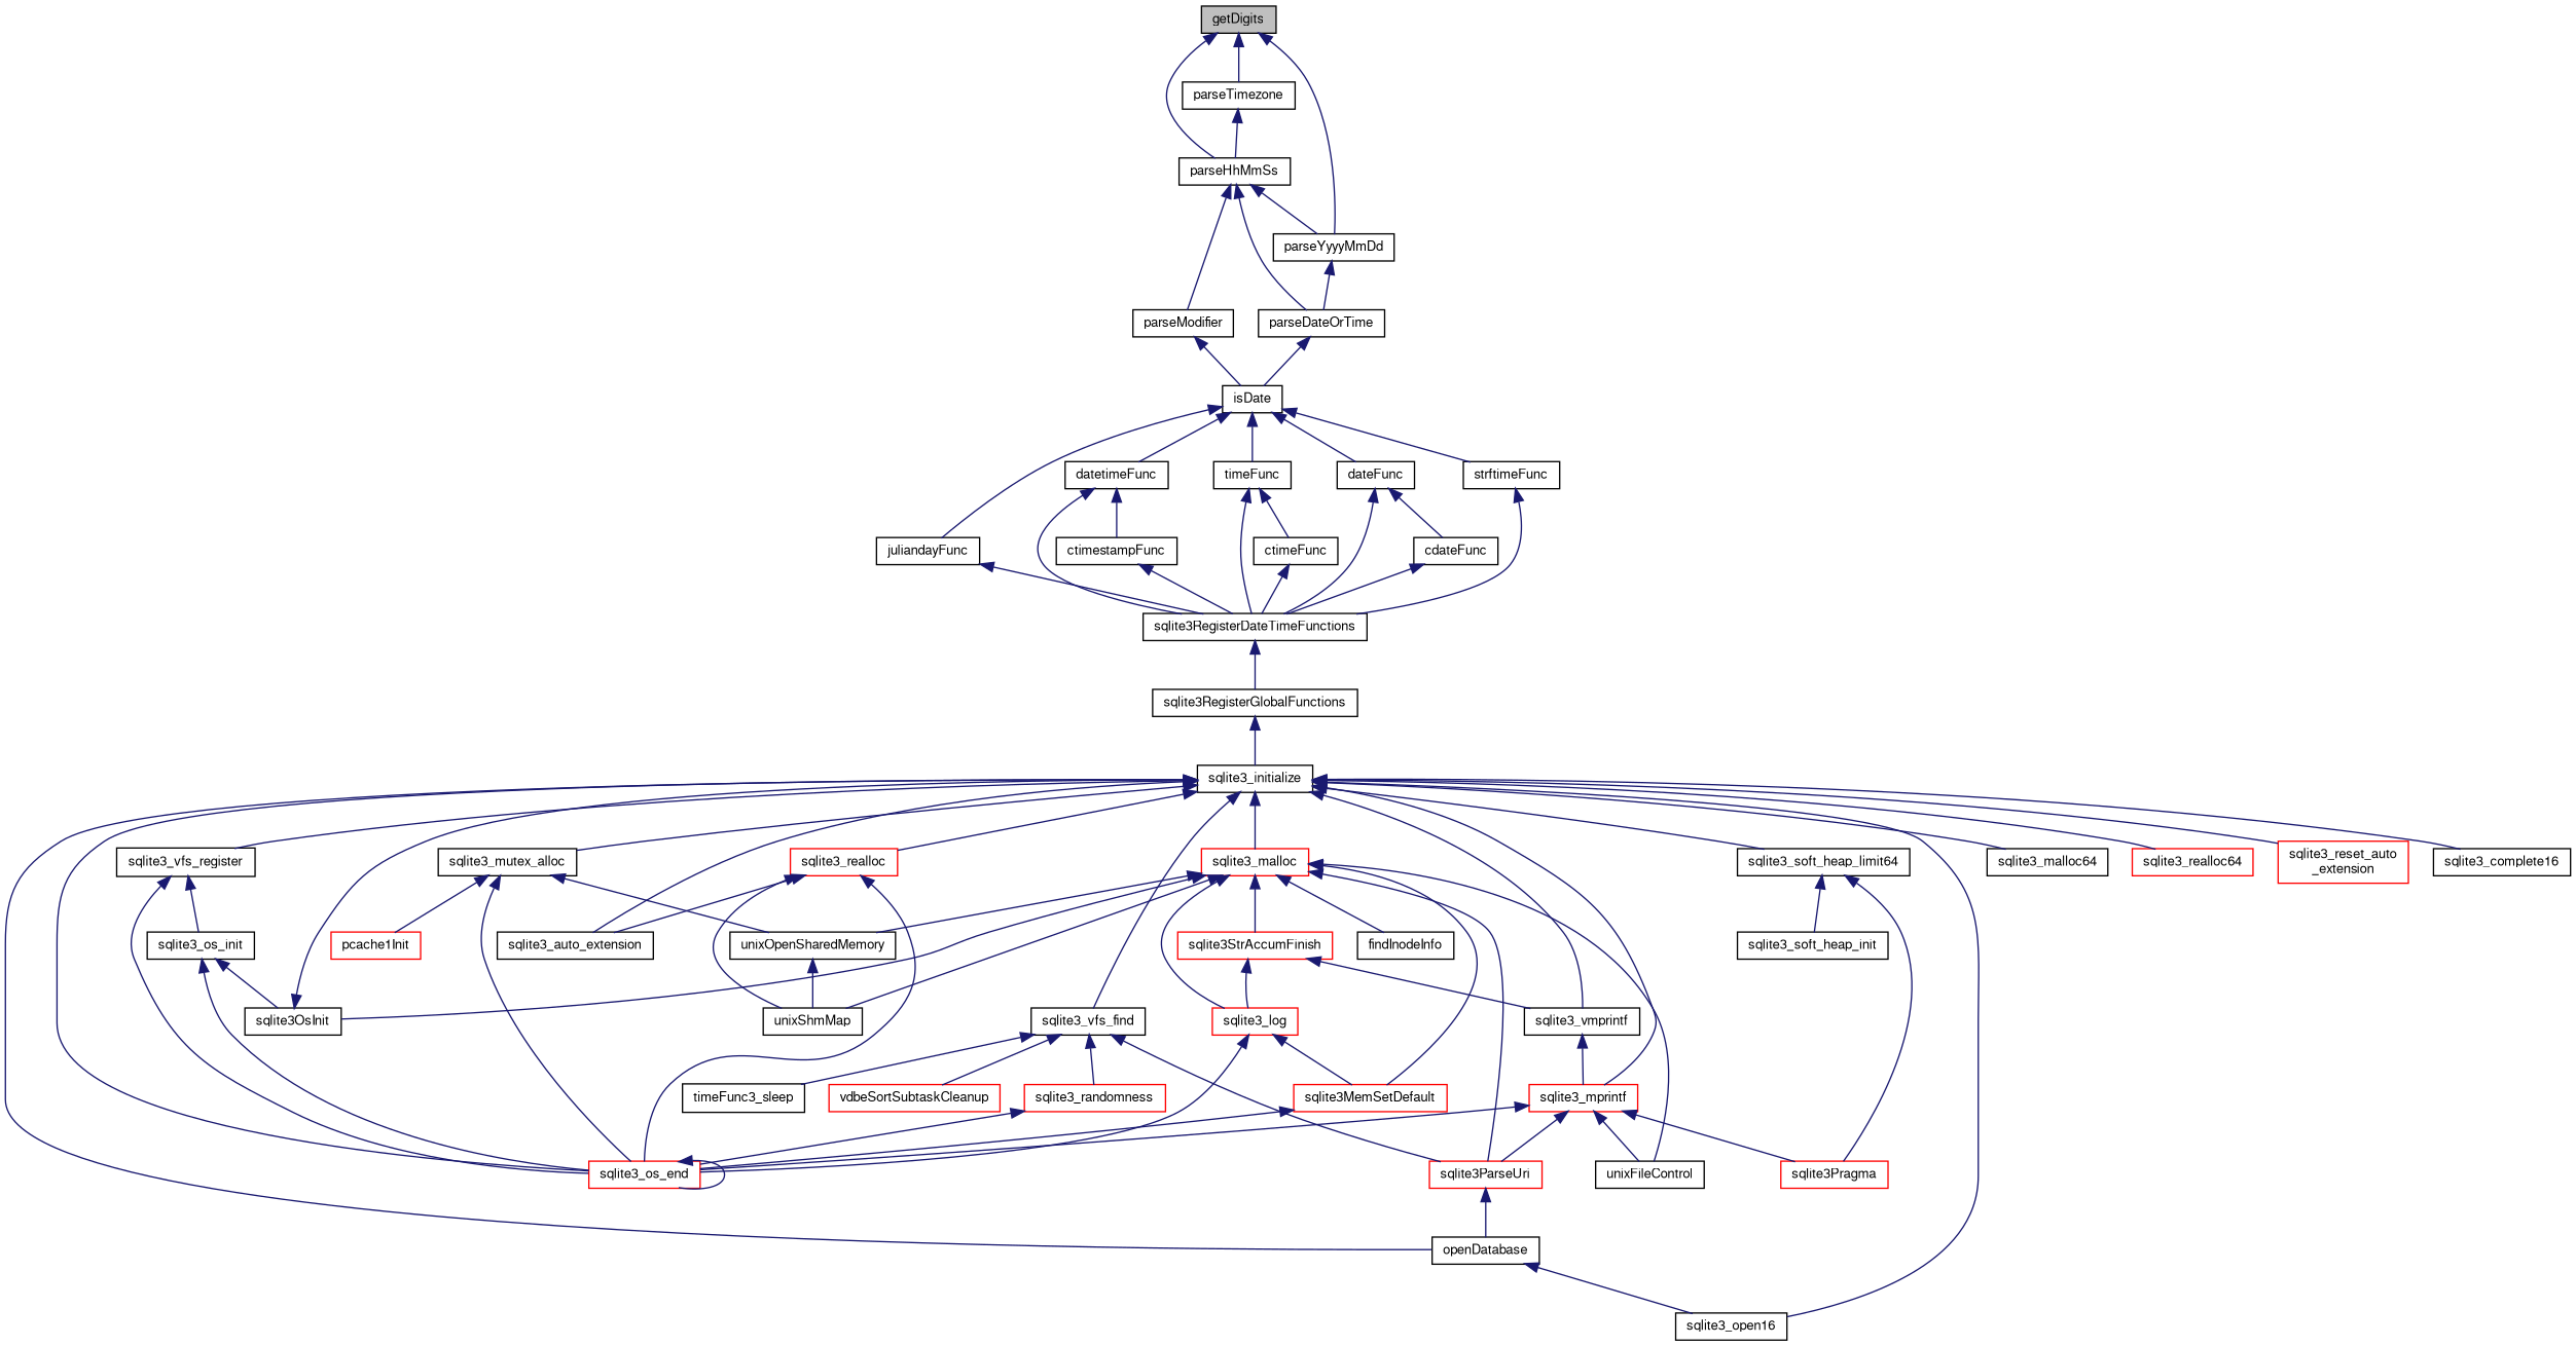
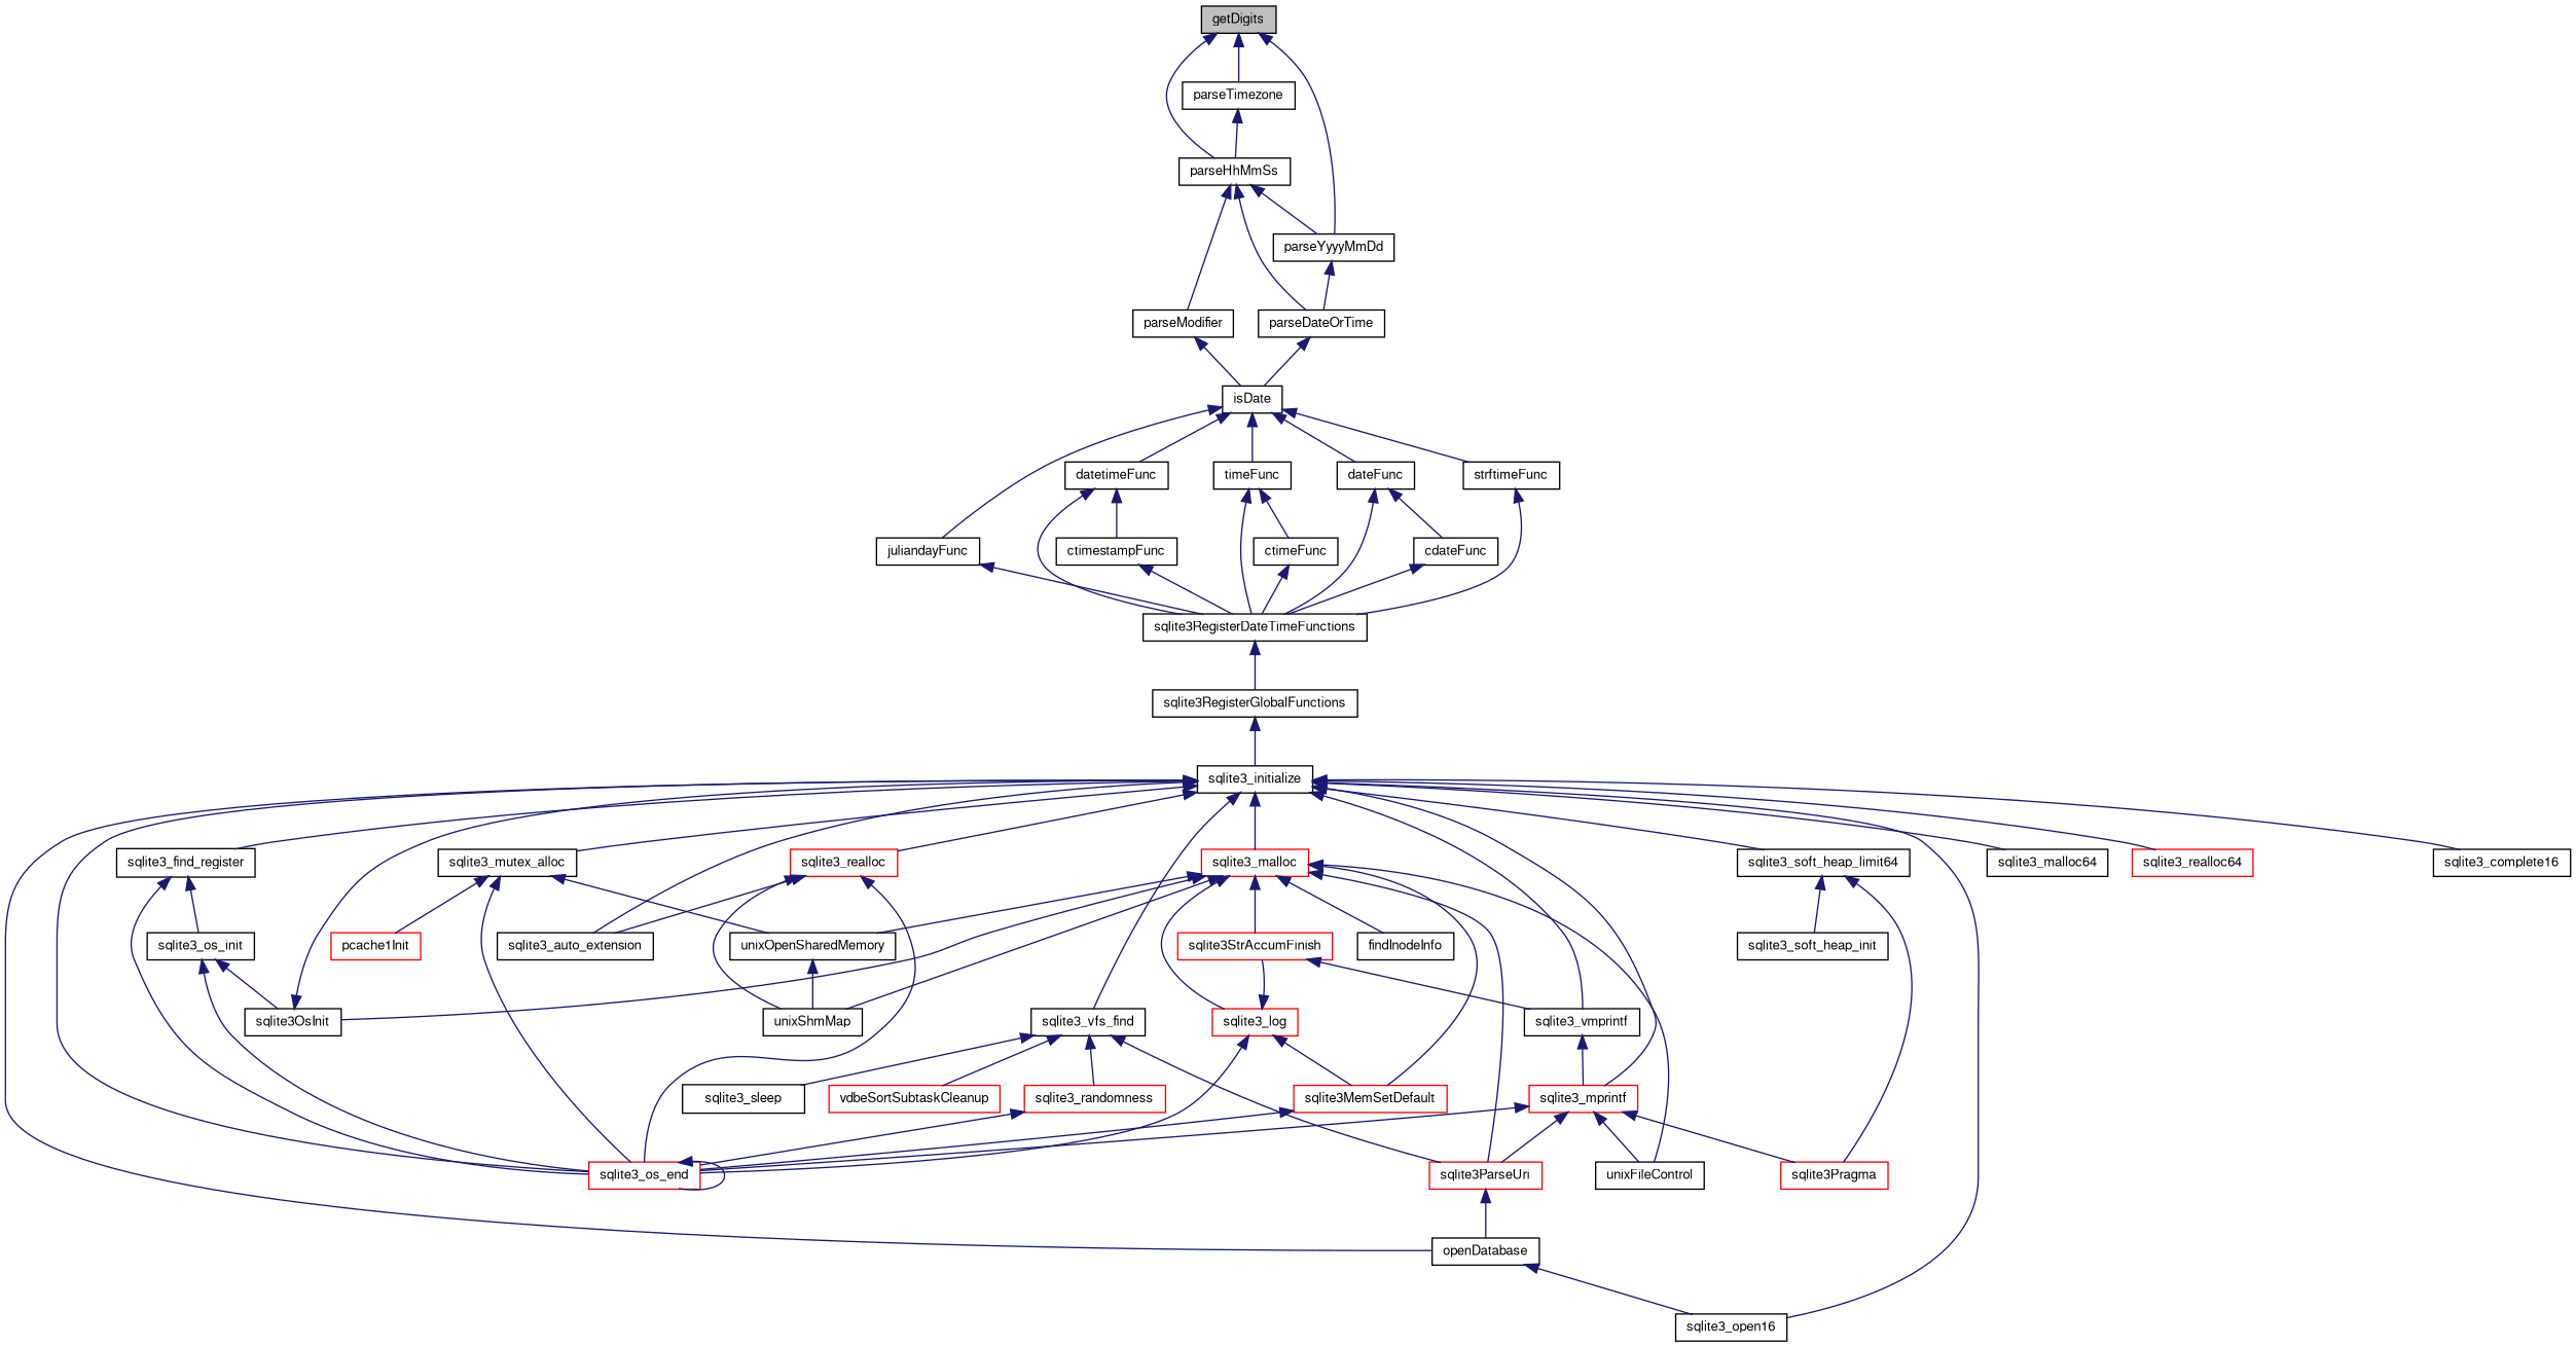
  digraph {
    rankdir=TB
    node [color=black fillcolor=white fontname=FreeSans fontsize=10 shape=record style=filled]
    edge [color=midnightblue dir=back fontname=FreeSans fontsize=10 labelfontname=FreeSans labelfontsize=10 style=solid]
    n1 [fillcolor=grey75 fontcolor=black height=0.2 label=getDigits width=0.4]
    n2 [height=0.2 label=parseTimezone width=0.4]
    n3 [height=0.2 label=parseHhMmSs width=0.4]
    n4 [height=0.2 label=parseYyyyMmDd width=0.4]
    n5 [height=0.2 label=parseDateOrTime width=0.4]
    n6 [height=0.2 label=parseModifier width=0.4]
    n7 [height=0.2 label=isDate width=0.4]
    n8 [height=0.2 label=juliandayFunc width=0.4]
    n9 [height=0.2 label=datetimeFunc width=0.4]
    n10 [height=0.2 label=timeFunc width=0.4]
    n11 [height=0.2 label=dateFunc width=0.4]
    n12 [height=0.2 label=strftimeFunc width=0.4]
    n13 [height=0.2 label=sqlite3RegisterDateTimeFunctions width=0.4]
    n14 [height=0.2 label=ctimestampFunc width=0.4]
    n15 [height=0.2 label=ctimeFunc width=0.4]
    n16 [height=0.2 label=cdateFunc width=0.4]
    n17 [height=0.2 label=sqlite3RegisterGlobalFunctions width=0.4]
    n18 [height=0.2 label=sqlite3_initialize width=0.4]
    n19 [height=0.2 label=sqlite3_vfs_find width=0.4]
    n20 [color=red height=0.2 label=sqlite3_os_end width=0.4]
    n21 [height=0.2 label=openDatabase width=0.4]
    n22 [height=0.2 label=sqlite3_open16 width=0.4]
-   n23 [height=0.2 label=sqlite3_vfs_register width=0.4]
+   n23 [height=0.2 label=sqlite3_find_register width=0.4]
    n24 [height=0.2 label=sqlite3_mutex_alloc width=0.4]
    n25 [height=0.2 label=sqlite3_soft_heap_limit64 width=0.4]
    n26 [color=red height=0.2 label=sqlite3_malloc width=0.4]
    n27 [height=0.2 label=sqlite3_vmprintf width=0.4]
    n28 [color=red height=0.2 label=sqlite3_mprintf width=0.4]
    n29 [height=0.2 label=sqlite3_malloc64 width=0.4]
    n30 [color=red height=0.2 label=sqlite3_realloc width=0.4]
    n31 [height=0.2 label=sqlite3_auto_extension width=0.4]
    n32 [color=red height=0.2 label=sqlite3_realloc64 width=0.4]
-   n33 [color=red height=0.2 label="sqlite3_reset_auto\l_extension" width=0.4]
    n34 [height=0.2 label=sqlite3_complete16 width=0.4]
    n35 [color=red height=0.2 label=sqlite3_randomness width=0.4]
    n36 [color=red height=0.2 label=vdbeSortSubtaskCleanup width=0.4]
    n37 [color=red height=0.2 label=sqlite3ParseUri width=0.4]
-   n38 [height=0.2 label=timeFunc3_sleep width=0.4]
+   n38 [height=0.2 label=sqlite3_sleep width=0.4]
    n39 [height=0.2 label=sqlite3_os_init width=0.4]
    n40 [height=0.2 label=unixOpenSharedMemory width=0.4]
    n41 [color=red height=0.2 label=pcache1Init width=0.4]
    n42 [height=0.2 label=sqlite3_soft_heap_init width=0.4]
    n43 [color=red height=0.2 label=sqlite3Pragma width=0.4]
    n44 [height=0.2 label=sqlite3OsInit width=0.4]
    n45 [height=0.2 label=unixShmMap width=0.4]
    n46 [color=red height=0.2 label=sqlite3MemSetDefault width=0.4]
    n47 [color=red height=0.2 label=sqlite3StrAccumFinish width=0.4]
    n48 [height=0.2 label=unixFileControl width=0.4]
    n49 [color=red height=0.2 label=sqlite3_log width=0.4]
    n50 [height=0.2 label=findInodeInfo width=0.4]
    n1 -> n2
    n1 -> n3
    n1 -> n4
    n2 -> n3
    n3 -> n4
    n3 -> n5
    n3 -> n6
    n4 -> n5
    n5 -> n7
    n6 -> n7
    n7 -> n8
    n7 -> n9
    n7 -> n10
    n7 -> n11
    n7 -> n12
    n8 -> n13
    n9 -> n13
    n9 -> n14
    n10 -> n13
    n10 -> n15
    n11 -> n13
    n11 -> n16
    n12 -> n13
    n13 -> n17
    n14 -> n13
    n15 -> n13
    n16 -> n13
    n17 -> n18
    n18 -> n19
    n18 -> n20
    n18 -> n21
    n18 -> n22
    n18 -> n23
    n18 -> n24
    n18 -> n25
    n18 -> n26
    n18 -> n27
    n18 -> n28
    n18 -> n29
    n18 -> n30
    n18 -> n31
    n18 -> n32
-   n18 -> n33
    n18 -> n34
    n19 -> n35
    n19 -> n36
    n19 -> n37
    n19 -> n38
    n20 -> n20
    n21 -> n22
    n23 -> n20
    n23 -> n39
    n24 -> n20
    n24 -> n40
    n24 -> n41
    n25 -> n42
    n25 -> n43
    n26 -> n37
    n26 -> n40
    n26 -> n44
    n26 -> n45
    n26 -> n46
    n26 -> n47
    n26 -> n48
    n26 -> n49
    n26 -> n50
    n27 -> n28
    n28 -> n20
    n28 -> n37
    n28 -> n43
    n28 -> n48
    n30 -> n20
    n30 -> n31
    n30 -> n45
    n35 -> n20
    n37 -> n21
    n39 -> n20
    n39 -> n44
    n40 -> n45
    n44 -> n18
    n46 -> n20
    n47 -> n27
-   n47 -> n49
+   n49 -> n47
    n49 -> n20
    n49 -> n46
  }
